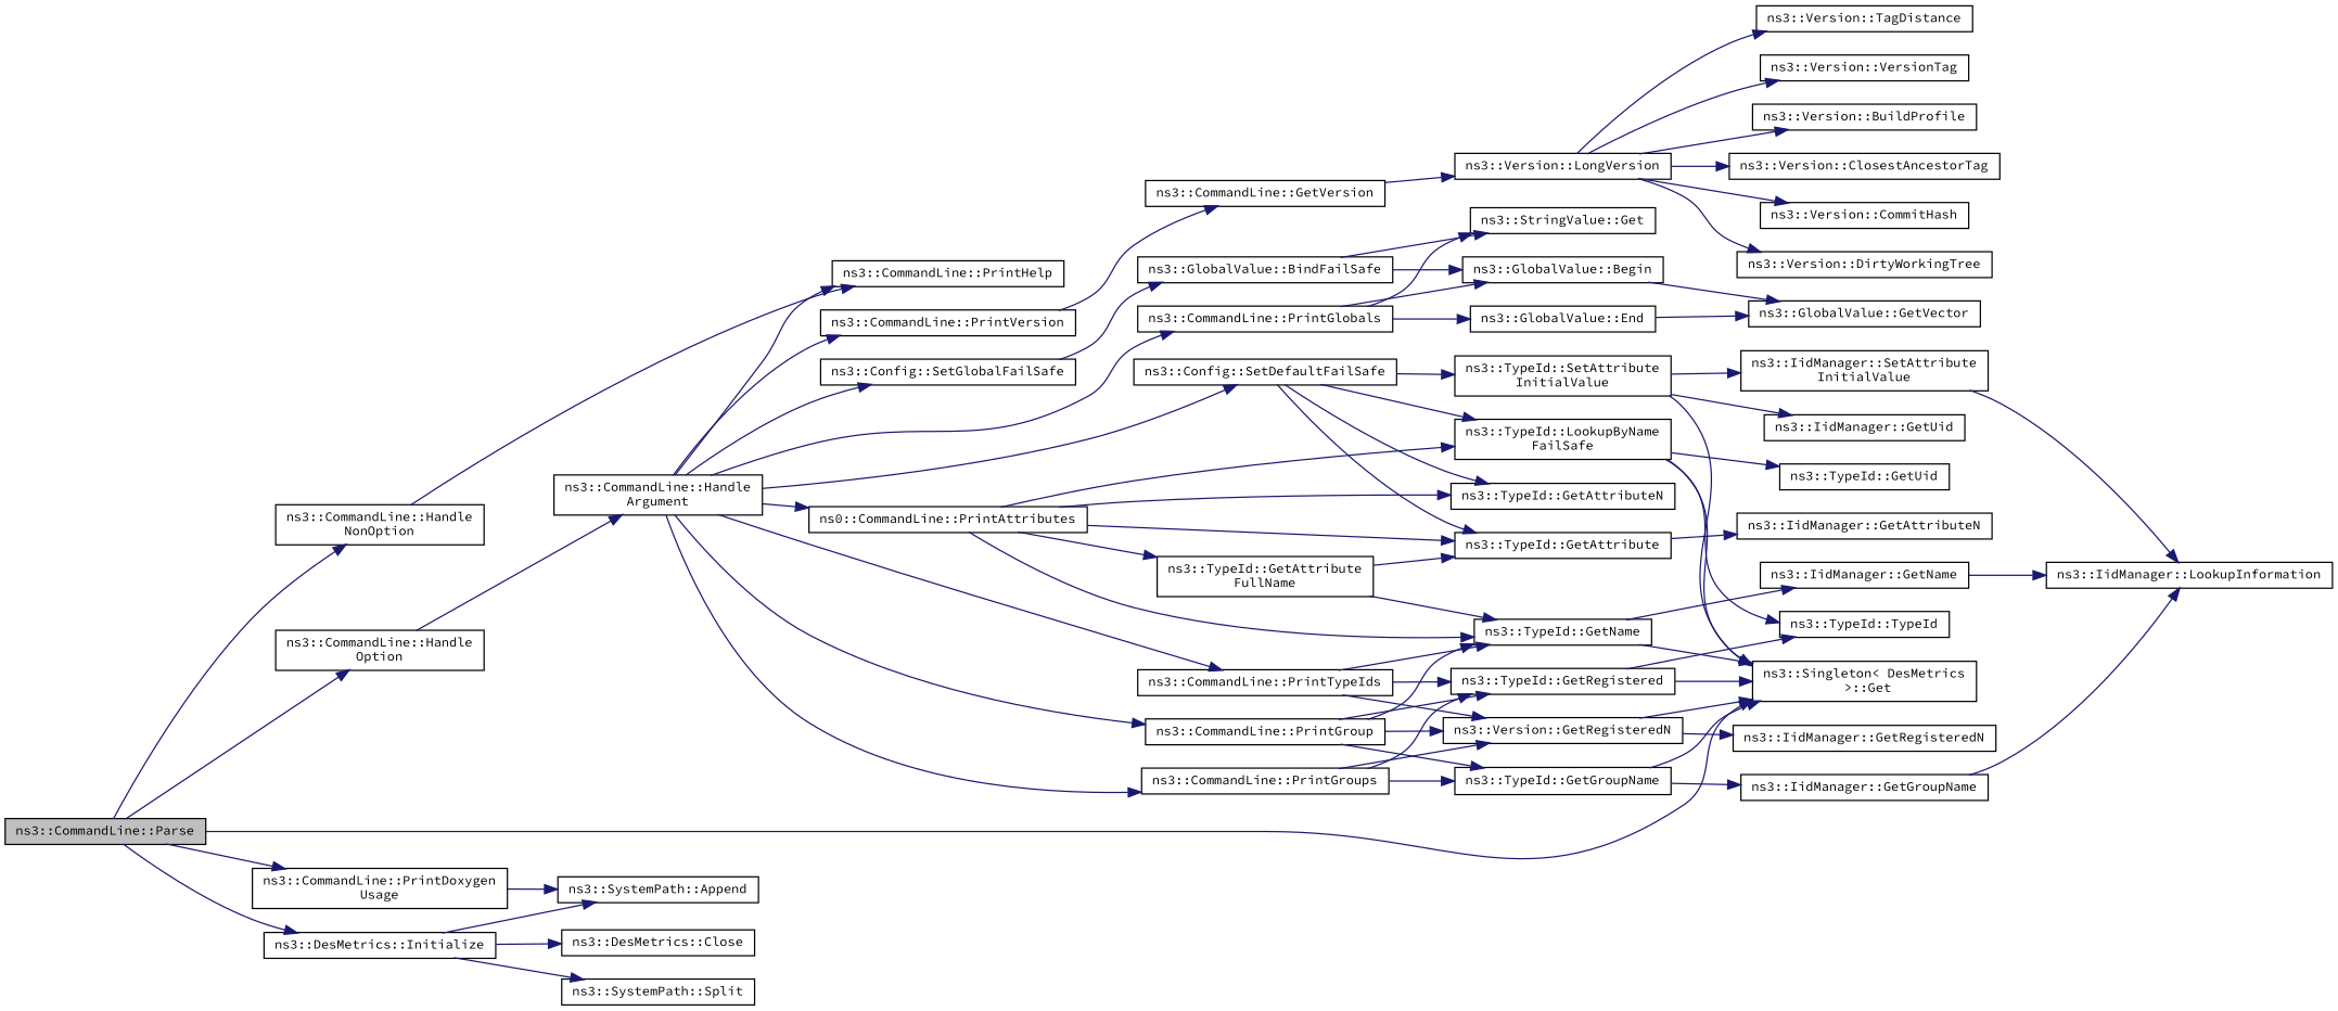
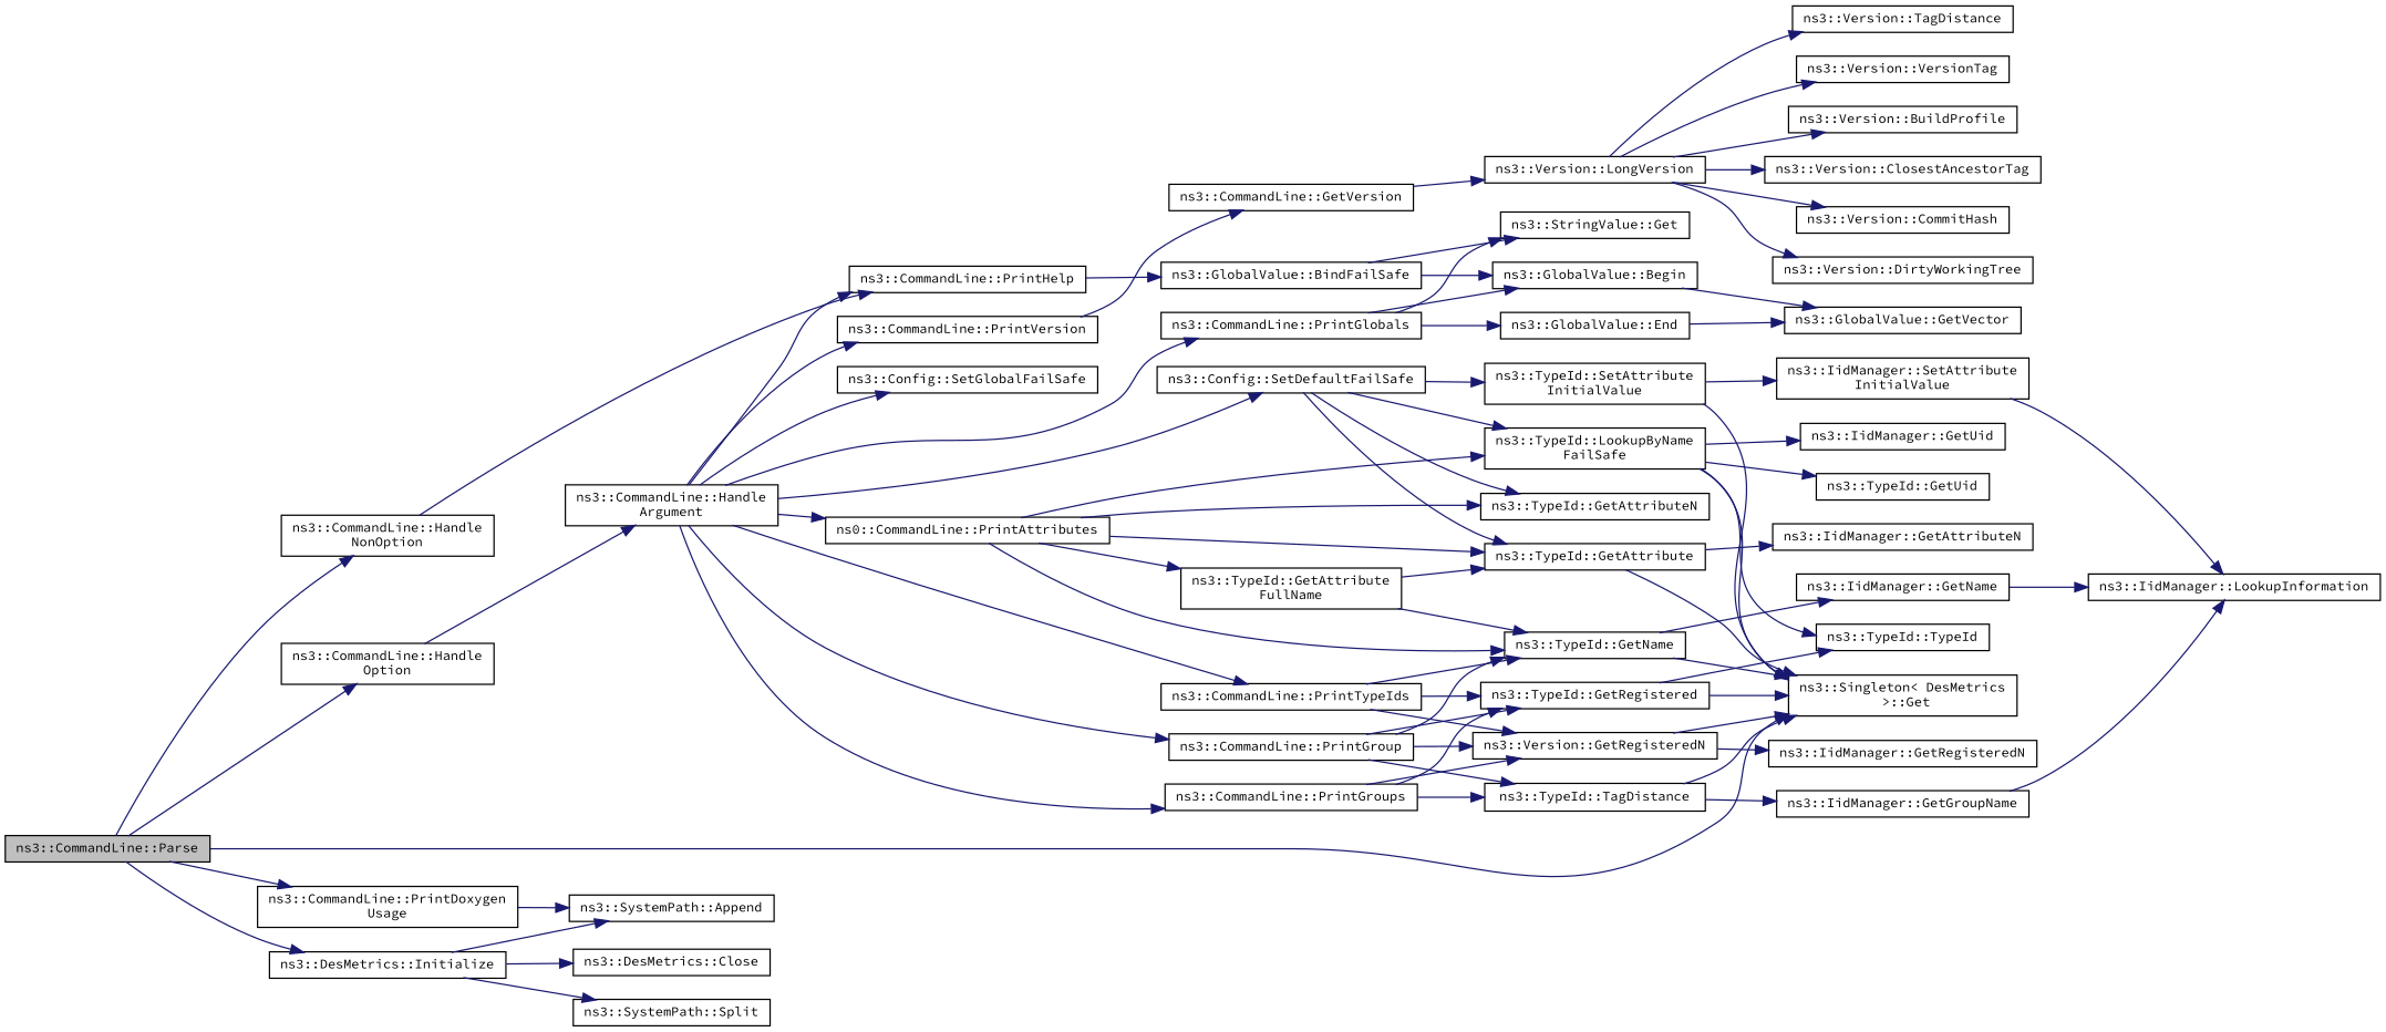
  digraph {
    fontname="Source Code Pro"
    rankdir=LR
    node [color=black fillcolor=white fontname="Source Code Pro" fontsize=10 shape=record style=filled]
    edge [color=midnightblue fontname="Source Code Pro" fontsize=10 labelfontname=Helvetica labelfontsize=10 style=solid]
    n1 [fillcolor=grey75 fontcolor=black height=0.2 label="ns3::CommandLine::Parse" width=0.4]
    n2 [height=0.2 label="ns3::Singleton\< DesMetrics\l \>::Get" width=0.4]
    n3 [height=0.2 label="ns3::CommandLine::Handle\lNonOption" width=0.4]
    n4 [height=0.2 label="ns3::CommandLine::Handle\lOption" width=0.4]
    n5 [height=0.2 label="ns3::DesMetrics::Initialize" width=0.4]
    n6 [height=0.2 label="ns3::CommandLine::PrintDoxygen\lUsage" width=0.4]
    n7 [height=0.2 label="ns3::CommandLine::PrintHelp" width=0.4]
    n8 [height=0.2 label="ns3::CommandLine::Handle\lArgument" width=0.4]
    n9 [height=0.2 label="ns3::SystemPath::Append" width=0.4]
    n10 [height=0.2 label="ns3::DesMetrics::Close" width=0.4]
    n11 [height=0.2 label="ns3::SystemPath::Split" width=0.4]
    n12 [height=0.2 label="ns0::CommandLine::PrintAttributes" width=0.4]
    n13 [height=0.2 label="ns3::CommandLine::PrintGlobals" width=0.4]
    n14 [height=0.2 label="ns3::CommandLine::PrintGroup" width=0.4]
    n15 [height=0.2 label="ns3::CommandLine::PrintGroups" width=0.4]
    n16 [height=0.2 label="ns3::CommandLine::PrintTypeIds" width=0.4]
    n17 [height=0.2 label="ns3::CommandLine::PrintVersion" width=0.4]
    n18 [height=0.2 label="ns3::Config::SetDefaultFailSafe" width=0.4]
    n19 [height=0.2 label="ns3::Config::SetGlobalFailSafe" width=0.4]
    n20 [height=0.2 label="ns3::TypeId::GetAttribute" width=0.4]
    n21 [height=0.2 label="ns3::TypeId::GetAttribute\lFullName" width=0.4]
    n22 [height=0.2 label="ns3::TypeId::GetName" width=0.4]
    n23 [height=0.2 label="ns3::TypeId::GetAttributeN" width=0.4]
    n24 [height=0.2 label="ns3::TypeId::LookupByName\lFailSafe" width=0.4]
    n25 [height=0.2 label="ns3::GlobalValue::Begin" width=0.4]
    n26 [height=0.2 label="ns3::GlobalValue::End" width=0.4]
    n27 [height=0.2 label="ns3::StringValue::Get" width=0.4]
-   n28 [height=0.2 label="ns3::TypeId::GetGroupName" width=0.4]
+   n28 [height=0.2 label="ns3::TypeId::TagDistance" width=0.4]
    n29 [height=0.2 label="ns3::TypeId::GetRegistered" width=0.4]
    n30 [height=0.2 label="ns3::Version::GetRegisteredN" width=0.4]
    n31 [height=0.2 label="ns3::CommandLine::GetVersion" width=0.4]
    n32 [height=0.2 label="ns3::TypeId::SetAttribute\lInitialValue" width=0.4]
    n33 [height=0.2 label="ns3::GlobalValue::BindFailSafe" width=0.4]
    n34 [height=0.2 label="ns3::IidManager::GetAttributeN" width=0.4]
    n35 [height=0.2 label="ns3::IidManager::GetName" width=0.4]
    n36 [height=0.2 label="ns3::TypeId::TypeId" width=0.4]
    n37 [height=0.2 label="ns3::IidManager::GetUid" width=0.4]
    n38 [height=0.2 label="ns3::TypeId::GetUid" width=0.4]
    n39 [height=0.2 label="ns3::IidManager::LookupInformation" width=0.4]
    n40 [height=0.2 label="ns3::GlobalValue::GetVector" width=0.4]
    n41 [height=0.2 label="ns3::IidManager::GetGroupName" width=0.4]
    n42 [height=0.2 label="ns3::IidManager::GetRegisteredN" width=0.4]
    n43 [height=0.2 label="ns3::Version::LongVersion" width=0.4]
    n44 [height=0.2 label="ns3::Version::BuildProfile" width=0.4]
    n45 [height=0.2 label="ns3::Version::ClosestAncestorTag" width=0.4]
    n46 [height=0.2 label="ns3::Version::CommitHash" width=0.4]
    n47 [height=0.2 label="ns3::Version::DirtyWorkingTree" width=0.4]
    n48 [height=0.2 label="ns3::Version::TagDistance" width=0.4]
    n49 [height=0.2 label="ns3::Version::VersionTag" width=0.4]
    n50 [height=0.2 label="ns3::IidManager::SetAttribute\lInitialValue" width=0.4]
    n1 -> n2
    n1 -> n3
    n1 -> n4
    n1 -> n5
    n1 -> n6
    n3 -> n7
    n4 -> n8
    n5 -> n9
    n5 -> n10
    n5 -> n11
    n6 -> n9
    n8 -> n7
    n8 -> n12
    n8 -> n13
    n8 -> n14
    n8 -> n15
    n8 -> n16
    n8 -> n17
    n8 -> n18
    n8 -> n19
    n12 -> n20
    n12 -> n21
    n12 -> n22
    n12 -> n23
    n12 -> n24
    n13 -> n25
    n13 -> n26
    n13 -> n27
    n14 -> n22
    n14 -> n28
    n14 -> n29
    n14 -> n30
    n15 -> n28
    n15 -> n29
    n15 -> n30
    n16 -> n22
    n16 -> n29
    n16 -> n30
    n17 -> n31
    n18 -> n20
    n18 -> n23
    n18 -> n24
    n18 -> n32
-   n19 -> n33
+   n7 -> n33
+   n20 -> n2
    n20 -> n34
    n21 -> n20
    n21 -> n22
    n22 -> n2
    n22 -> n35
    n24 -> n2
    n24 -> n36
-   n32 -> n37
+   n24 -> n37
    n24 -> n38
    n25 -> n40
    n26 -> n40
    n28 -> n2
    n28 -> n41
    n29 -> n2
    n29 -> n36
    n30 -> n2
    n30 -> n42
    n31 -> n43
    n32 -> n2
    n32 -> n50
    n33 -> n25
    n33 -> n27
    n35 -> n39
    n41 -> n39
    n43 -> n44
    n43 -> n45
    n43 -> n46
    n43 -> n47
    n43 -> n48
    n43 -> n49
    n50 -> n39
  }
